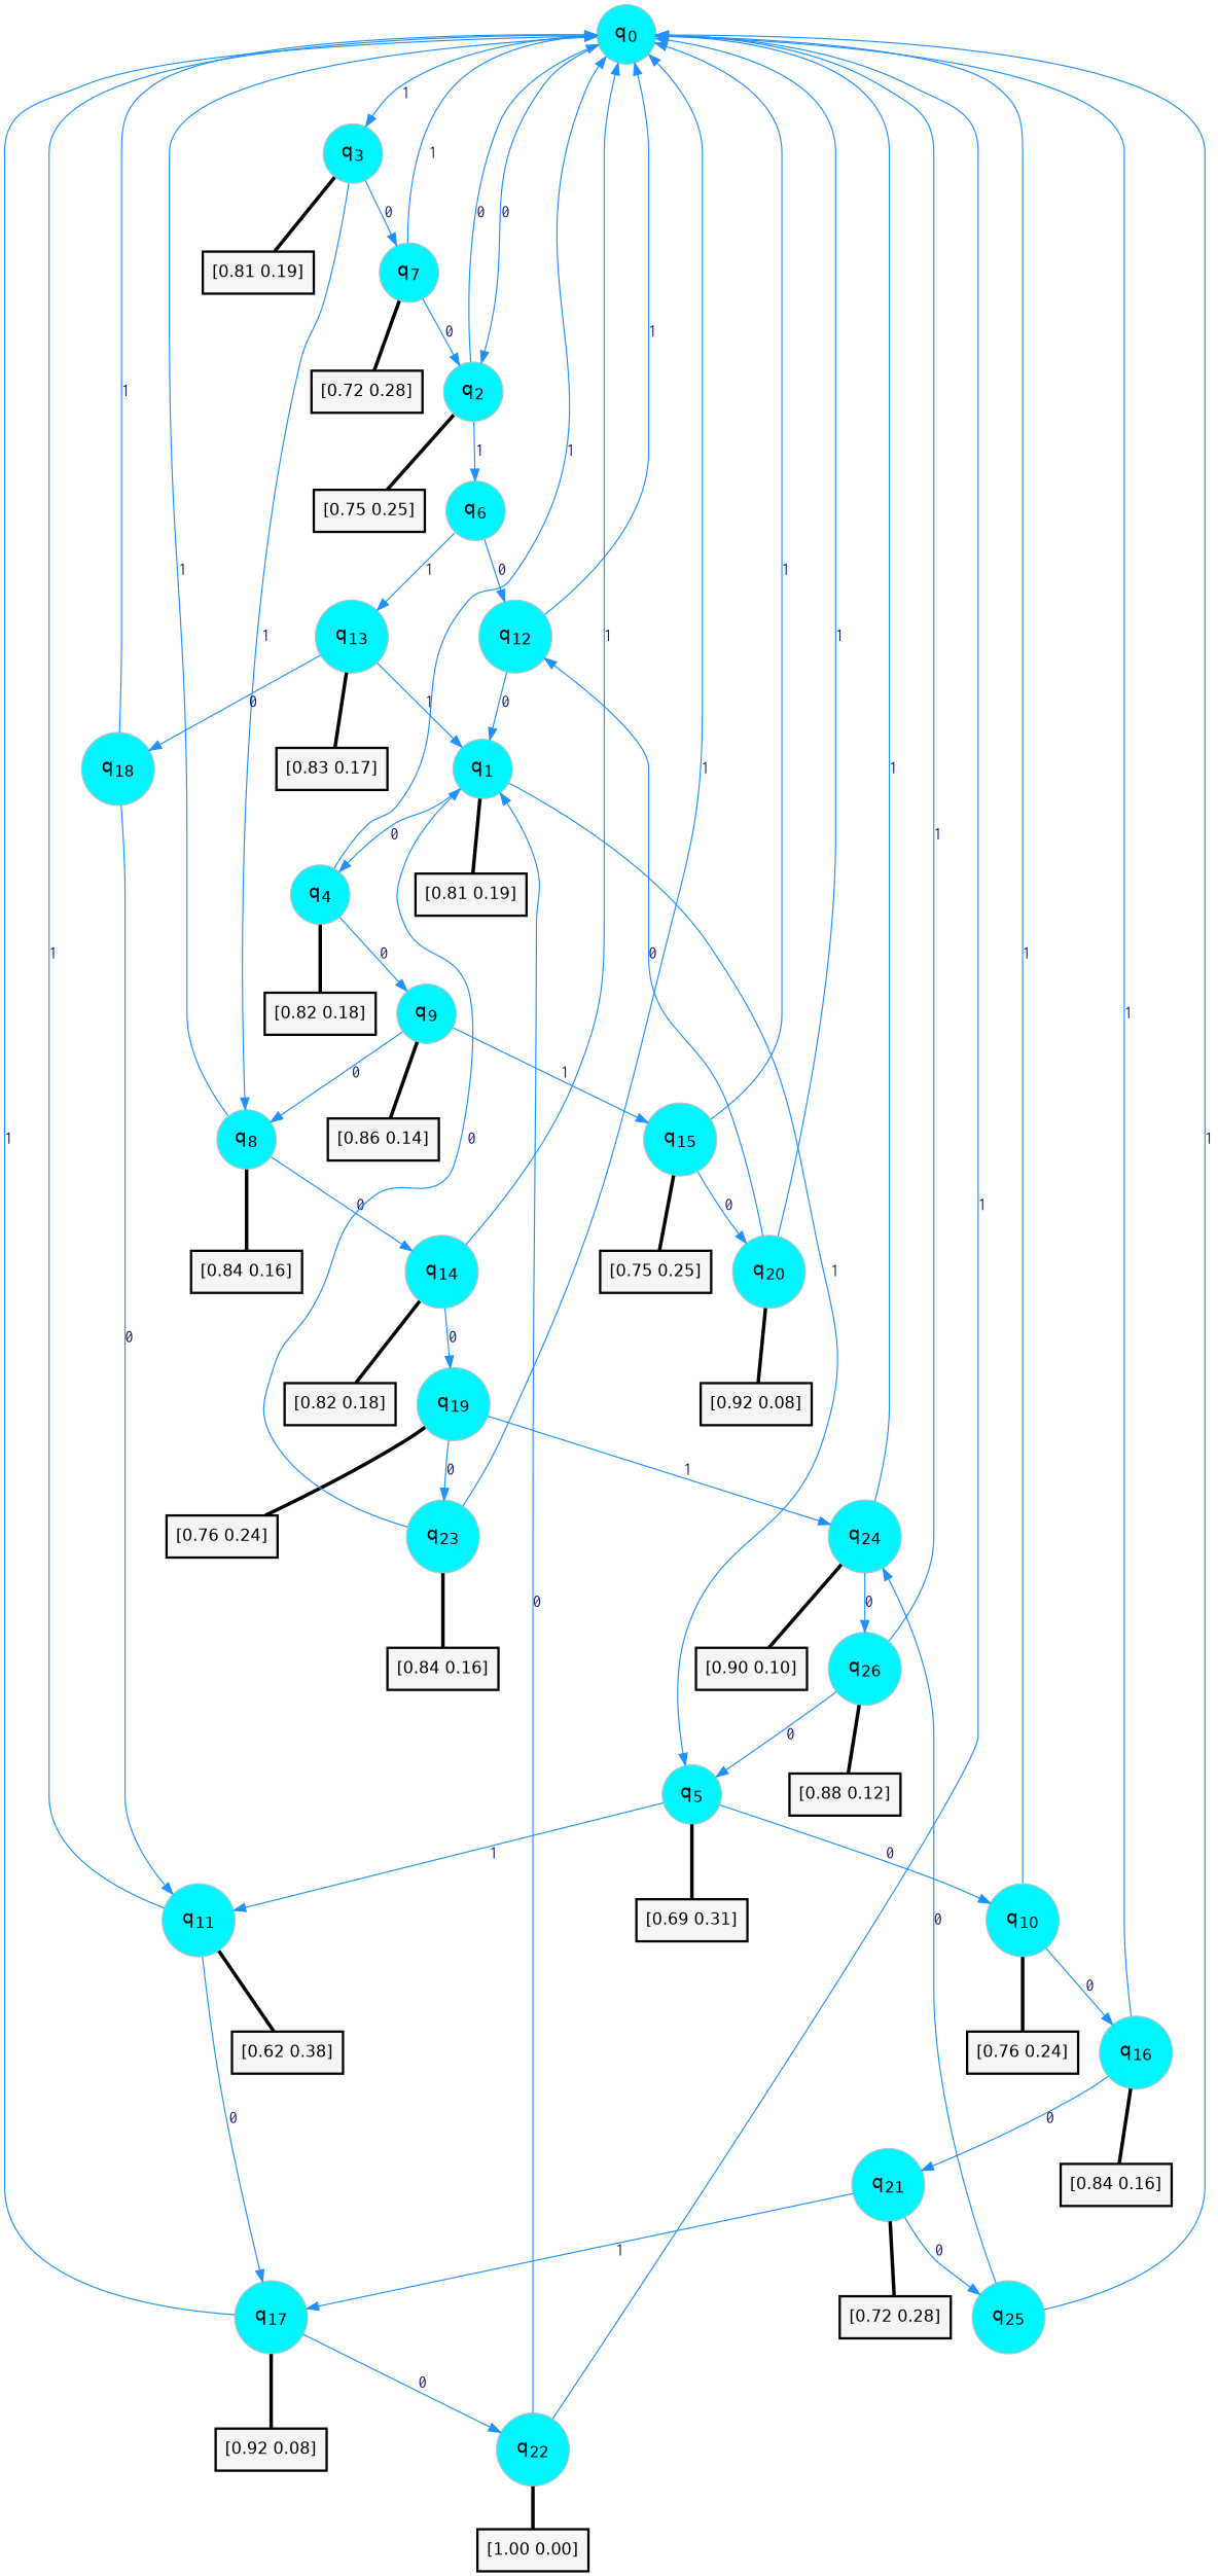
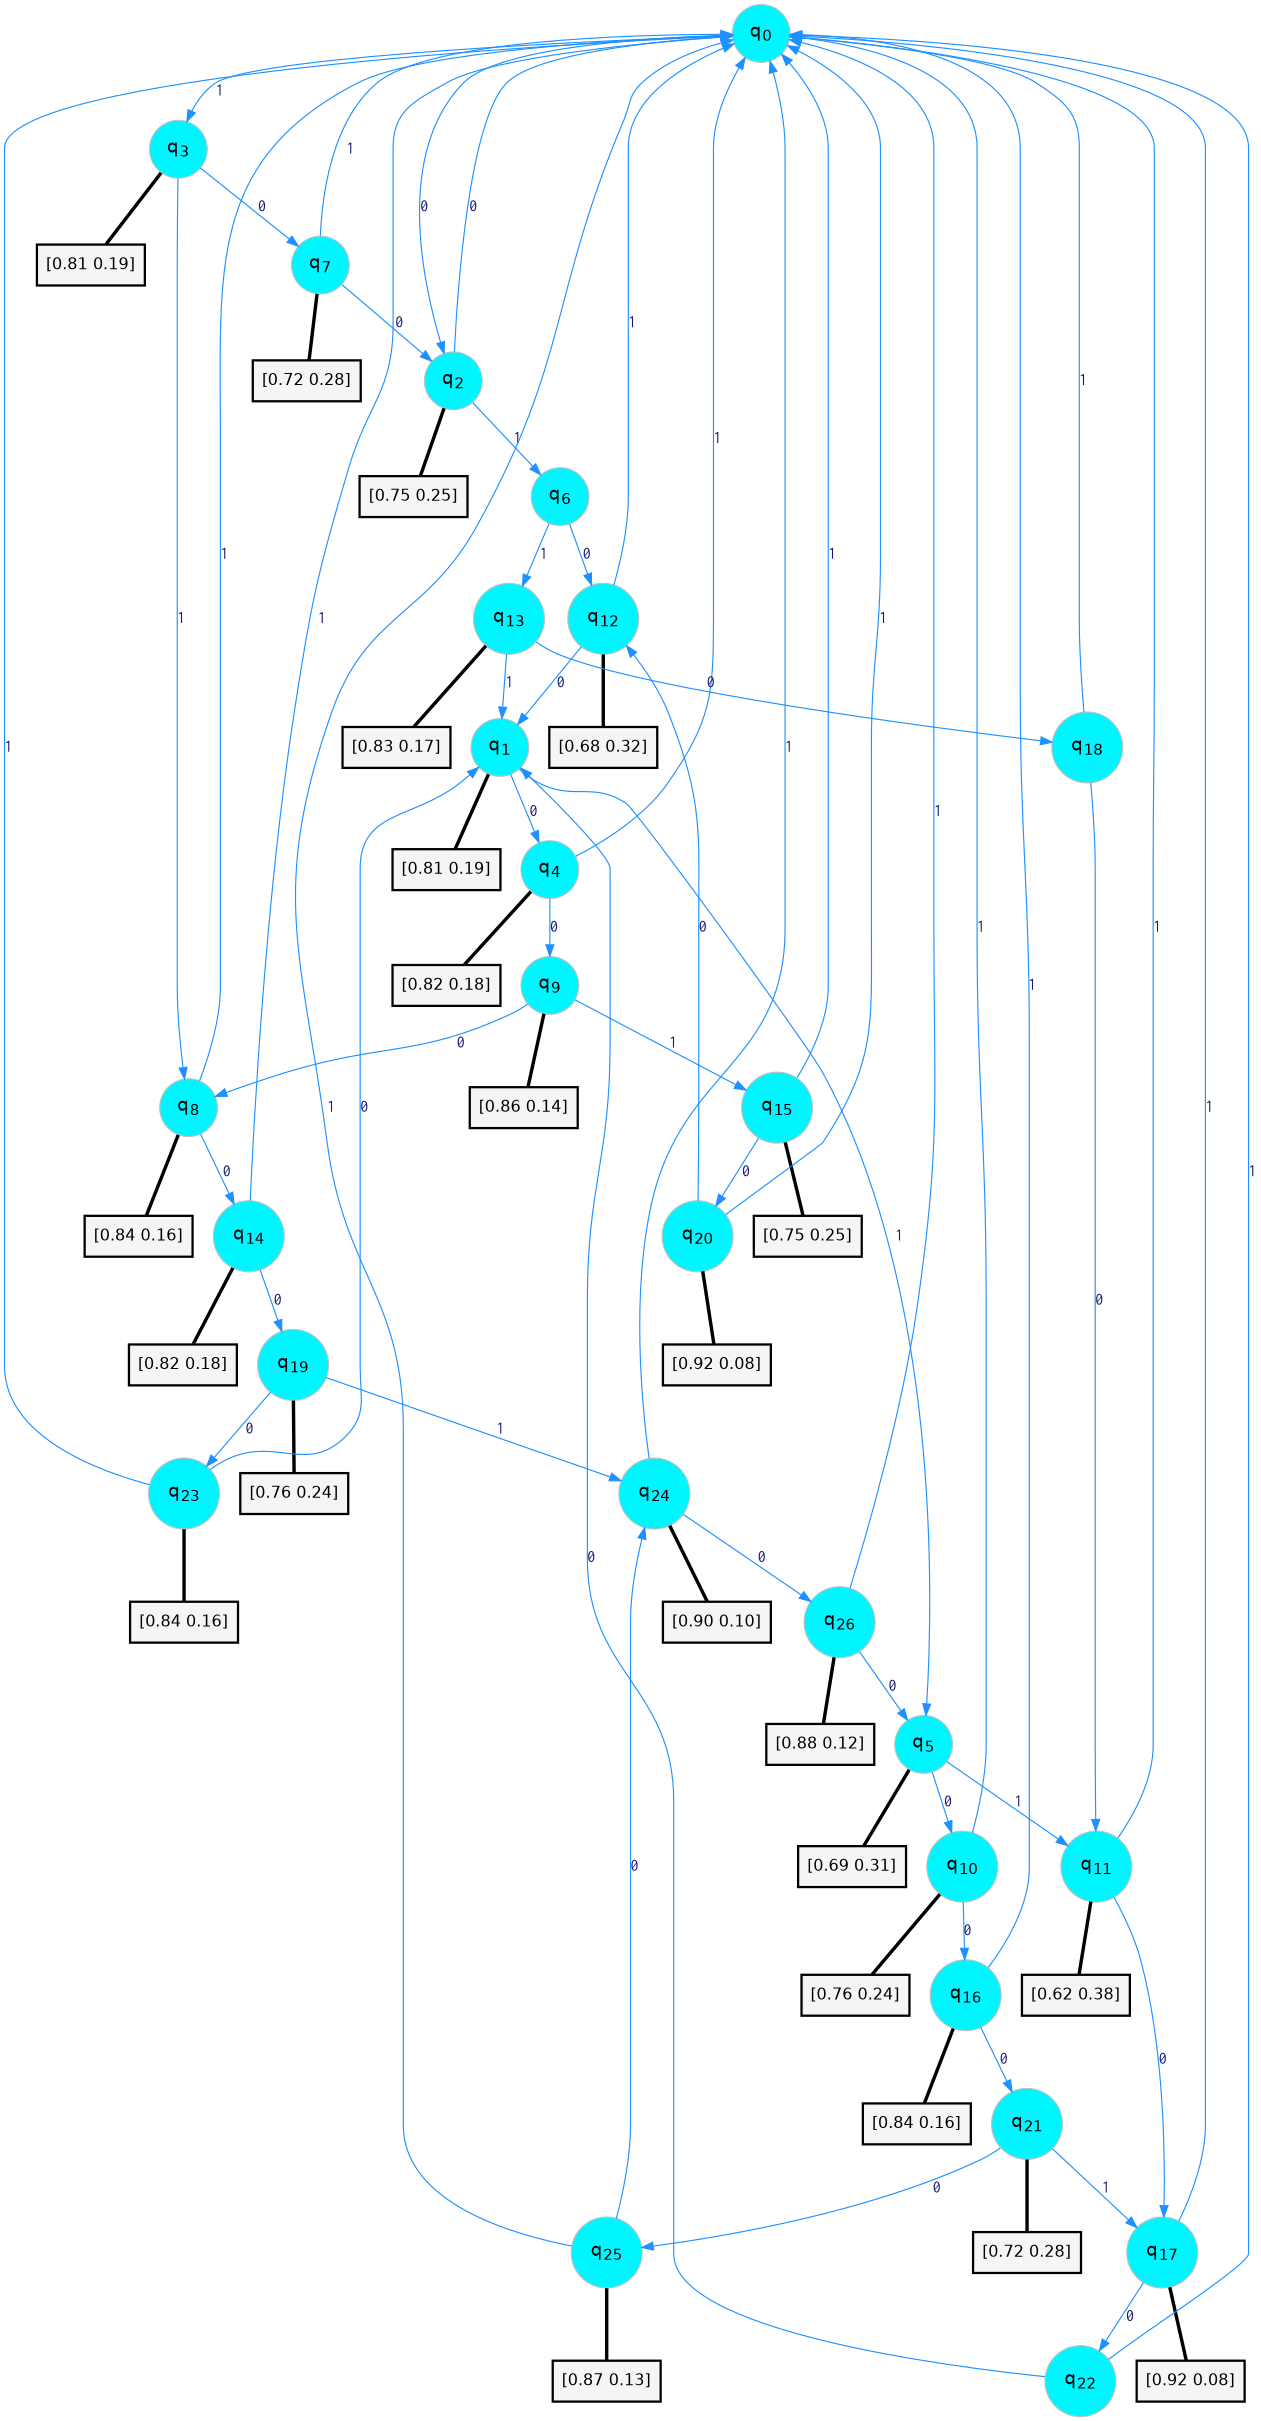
  digraph {
    rankdir=TD
    node [color=gray fillcolor=turquoise1 fontcolor=black fontname=Helvetica fontsize=16 fontweight=bold shape=circle style=filled]
    edge [arrowsize=1 color=dodgerblue1 fontcolor=midnightblue fontname=courier fontweight=bold penwidth=1 style=solid weight=20]
    n1 [label=<q<SUB>0</SUB>>]
    n2 [label=<q<SUB>2</SUB>>]
    n3 [label=<q<SUB>3</SUB>>]
    n4 [label=<q<SUB>6</SUB>>]
    n5 [color=black fillcolor=whitesmoke fontsize=14 label="[0.75 0.25]" penwidth=2 shape=box]
    n6 [label=<q<SUB>7</SUB>>]
    n7 [label=<q<SUB>8</SUB>>]
    n8 [color=black fillcolor=whitesmoke fontsize=14 label="[0.81 0.19]" penwidth=2 shape=box]
    n9 [label=<q<SUB>1</SUB>>]
    n10 [label=<q<SUB>4</SUB>>]
    n11 [label=<q<SUB>5</SUB>>]
    n12 [color=black fillcolor=whitesmoke fontsize=14 label="[0.81 0.19]" penwidth=2 shape=box]
    n13 [label=<q<SUB>9</SUB>>]
    n14 [color=black fillcolor=whitesmoke fontsize=14 label="[0.82 0.18]" penwidth=2 shape=box]
    n15 [label=<q<SUB>10</SUB>>]
    n16 [label=<q<SUB>11</SUB>>]
    n17 [color=black fillcolor=whitesmoke fontsize=14 label="[0.69 0.31]" penwidth=2 shape=box]
    n18 [label=<q<SUB>12</SUB>>]
    n19 [label=<q<SUB>13</SUB>>]
    n20 [color=black fillcolor=whitesmoke fontsize=14 label="[0.72 0.28]" penwidth=2 shape=box]
    n21 [label=<q<SUB>14</SUB>>]
    n22 [color=black fillcolor=whitesmoke fontsize=14 label="[0.84 0.16]" penwidth=2 shape=box]
    n23 [label=<q<SUB>15</SUB>>]
    n24 [color=black fillcolor=whitesmoke fontsize=14 label="[0.86 0.14]" penwidth=2 shape=box]
    n25 [label=<q<SUB>16</SUB>>]
    n26 [color=black fillcolor=whitesmoke fontsize=14 label="[0.76 0.24]" penwidth=2 shape=box]
    n27 [label=<q<SUB>17</SUB>>]
    n28 [color=black fillcolor=whitesmoke fontsize=14 label="[0.62 0.38]" penwidth=2 shape=box]
+   n29 [color=black fillcolor=whitesmoke fontsize=14 label="[0.68 0.32]" penwidth=2 shape=box]
    n30 [label=<q<SUB>18</SUB>>]
    n31 [color=black fillcolor=whitesmoke fontsize=14 label="[0.83 0.17]" penwidth=2 shape=box]
    n32 [label=<q<SUB>19</SUB>>]
    n33 [color=black fillcolor=whitesmoke fontsize=14 label="[0.82 0.18]" penwidth=2 shape=box]
    n34 [label=<q<SUB>20</SUB>>]
    n35 [color=black fillcolor=whitesmoke fontsize=14 label="[0.75 0.25]" penwidth=2 shape=box]
    n36 [label=<q<SUB>21</SUB>>]
    n37 [color=black fillcolor=whitesmoke fontsize=14 label="[0.84 0.16]" penwidth=2 shape=box]
    n38 [label=<q<SUB>22</SUB>>]
    n39 [color=black fillcolor=whitesmoke fontsize=14 label="[0.92 0.08]" penwidth=2 shape=box]
    n40 [label=<q<SUB>23</SUB>>]
    n41 [label=<q<SUB>24</SUB>>]
    n42 [color=black fillcolor=whitesmoke fontsize=14 label="[0.76 0.24]" penwidth=2 shape=box]
    n43 [color=black fillcolor=whitesmoke fontsize=14 label="[0.92 0.08]" penwidth=2 shape=box]
    n44 [label=<q<SUB>25</SUB>>]
    n45 [color=black fillcolor=whitesmoke fontsize=14 label="[0.72 0.28]" penwidth=2 shape=box]
-   n46 [color=black fillcolor=whitesmoke fontsize=14 label="[1.00 0.00]" penwidth=2 shape=box]
    n47 [color=black fillcolor=whitesmoke fontsize=14 label="[0.84 0.16]" penwidth=2 shape=box]
    n48 [label=<q<SUB>26</SUB>>]
    n49 [color=black fillcolor=whitesmoke fontsize=14 label="[0.90 0.10]" penwidth=2 shape=box]
+   n50 [color=black fillcolor=whitesmoke fontsize=14 label="[0.87 0.13]" penwidth=2 shape=box]
    n51 [color=black fillcolor=whitesmoke fontsize=14 label="[0.88 0.12]" penwidth=2 shape=box]
    n1 -> n2 [label=0]
    n1 -> n3 [label=1]
    n2 -> n1 [label=0]
    n2 -> n4 [label=1]
    n2 -> n5 [arrowhead=none color=black penwidth=3]
    n3 -> n6 [label=0]
    n3 -> n7 [label=1]
    n3 -> n8 [arrowhead=none color=black penwidth=3]
    n4 -> n18 [label=0]
    n4 -> n19 [label=1]
    n6 -> n1 [label=1]
    n6 -> n2 [label=0]
    n6 -> n20 [arrowhead=none color=black penwidth=3]
    n7 -> n1 [label=1]
    n7 -> n21 [label=0]
    n7 -> n22 [arrowhead=none color=black penwidth=3]
    n9 -> n10 [label=0]
    n9 -> n11 [label=1]
    n9 -> n12 [arrowhead=none color=black penwidth=3]
    n10 -> n1 [label=1]
    n10 -> n13 [label=0]
    n10 -> n14 [arrowhead=none color=black penwidth=3]
    n11 -> n15 [label=0]
    n11 -> n16 [label=1]
    n11 -> n17 [arrowhead=none color=black penwidth=3]
    n13 -> n7 [label=0]
    n13 -> n23 [label=1]
    n13 -> n24 [arrowhead=none color=black penwidth=3]
    n15 -> n1 [label=1]
    n15 -> n25 [label=0]
    n15 -> n26 [arrowhead=none color=black penwidth=3]
    n16 -> n1 [label=1]
    n16 -> n27 [label=0]
    n16 -> n28 [arrowhead=none color=black penwidth=3]
    n18 -> n1 [label=1]
    n18 -> n9 [label=0]
+   n18 -> n29 [arrowhead=none color=black penwidth=3]
    n19 -> n9 [label=1]
    n19 -> n30 [label=0]
    n19 -> n31 [arrowhead=none color=black penwidth=3]
    n21 -> n1 [label=1]
    n21 -> n32 [label=0]
    n21 -> n33 [arrowhead=none color=black penwidth=3]
    n23 -> n1 [label=1]
    n23 -> n34 [label=0]
    n23 -> n35 [arrowhead=none color=black penwidth=3]
    n25 -> n1 [label=1]
    n25 -> n36 [label=0]
    n25 -> n37 [arrowhead=none color=black penwidth=3]
    n27 -> n1 [label=1]
    n27 -> n38 [label=0]
    n27 -> n39 [arrowhead=none color=black penwidth=3]
    n30 -> n1 [label=1]
    n30 -> n16 [label=0]
    n32 -> n40 [label=0]
    n32 -> n41 [label=1]
    n32 -> n42 [arrowhead=none color=black penwidth=3]
    n34 -> n1 [label=1]
    n34 -> n18 [label=0]
    n34 -> n43 [arrowhead=none color=black penwidth=3]
    n36 -> n27 [label=1]
    n36 -> n44 [label=0]
    n36 -> n45 [arrowhead=none color=black penwidth=3]
    n38 -> n1 [label=1]
    n38 -> n9 [label=0]
-   n38 -> n46 [arrowhead=none color=black penwidth=3]
    n40 -> n1 [label=1]
    n40 -> n9 [label=0]
    n40 -> n47 [arrowhead=none color=black penwidth=3]
    n41 -> n1 [label=1]
    n41 -> n48 [label=0]
    n41 -> n49 [arrowhead=none color=black penwidth=3]
    n44 -> n1 [label=1]
    n44 -> n41 [label=0]
+   n44 -> n50 [arrowhead=none color=black penwidth=3]
    n48 -> n1 [label=1]
    n48 -> n11 [label=0]
    n48 -> n51 [arrowhead=none color=black penwidth=3]
  }
